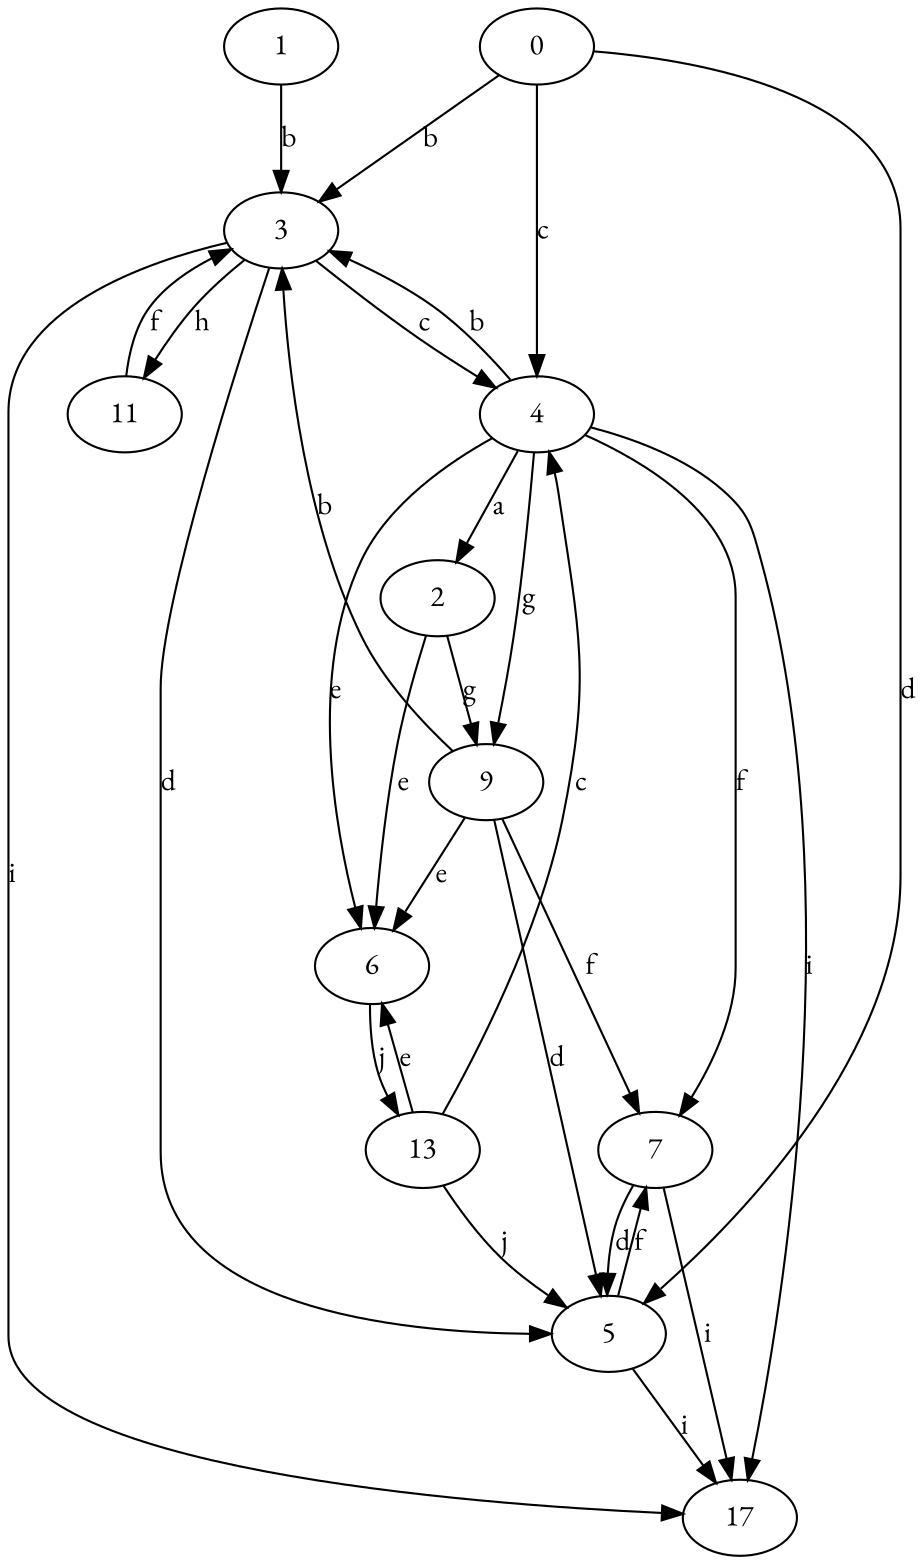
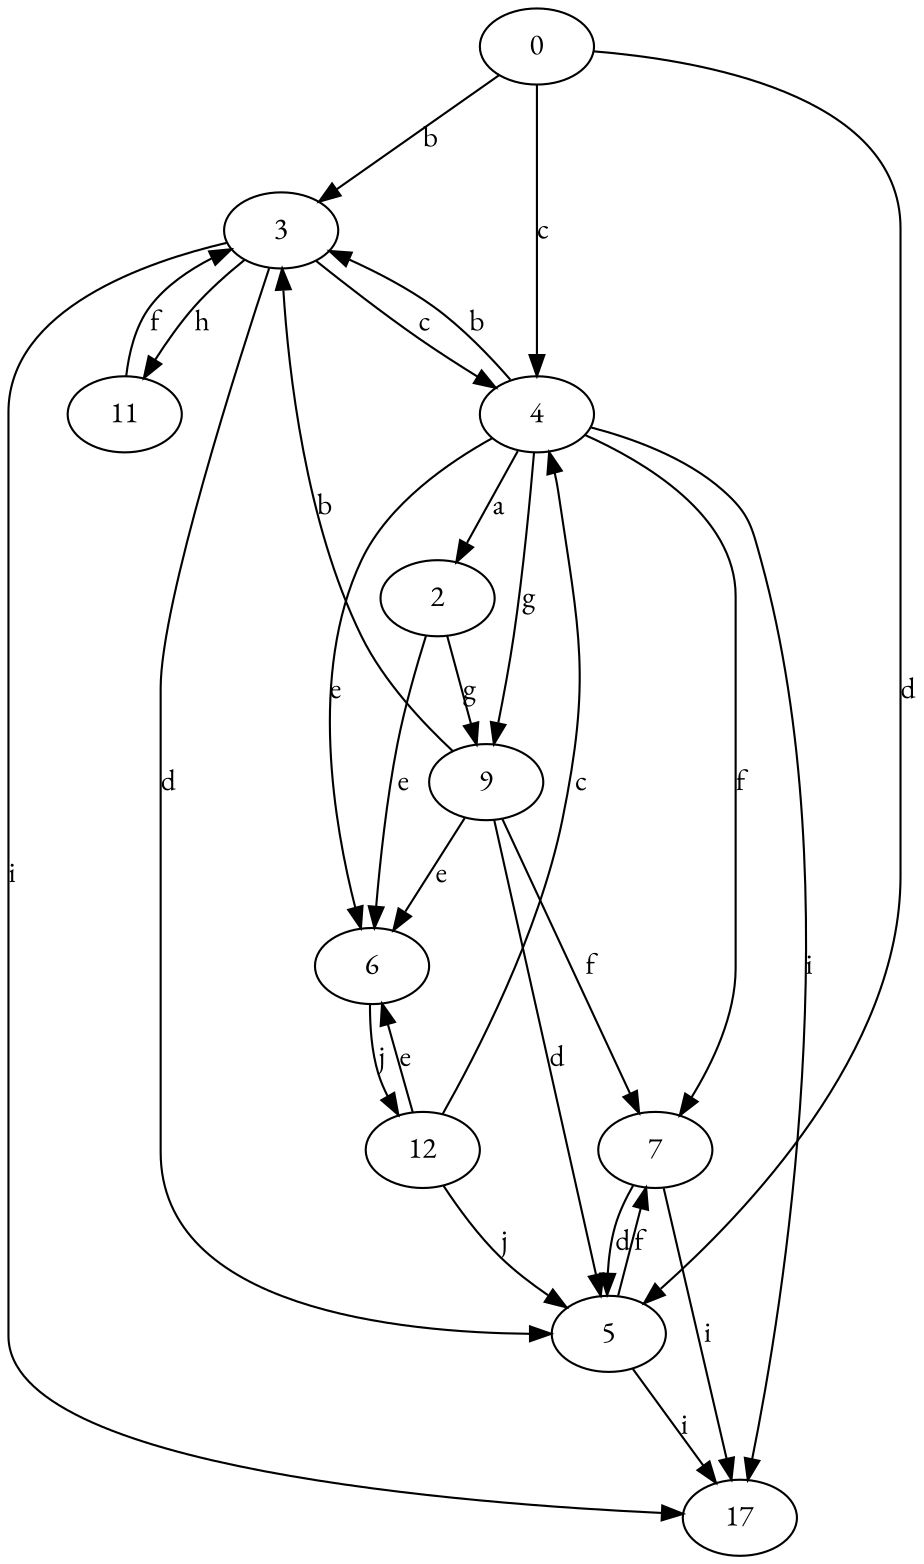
  strict digraph {
    fontname="EB Garamond"
    node [fontname="EB Garamond"]
    edge [fontname="EB Garamond"]
-   1
    3
    4
    5
    11
    n6 [label=17]
    0
    9
    2
    6
    7
-   13
-   1 -> 3 [label=b]
+   13 [label=12]
    3 -> 4 [label=c]
    3 -> 5 [label=d]
    3 -> 11 [label=h]
    3 -> n6 [label=i]
    4 -> 3 [label=b]
    4 -> n6 [label=i]
    4 -> 9 [label=g]
    4 -> 2 [label=a]
    4 -> 6 [label=e]
    4 -> 7 [label=f]
    5 -> n6 [label=i]
    5 -> 7 [label=f]
    11 -> 3 [label=f]
    0 -> 3 [label=b]
    0 -> 4 [label=c]
    0 -> 5 [label=d]
    9 -> 3 [label=b]
    9 -> 5 [label=d]
    9 -> 6 [label=e]
    9 -> 7 [label=f]
    2 -> 9 [label=g]
    2 -> 6 [label=e]
    6 -> 13 [label=j]
    7 -> 5 [label=d]
    7 -> n6 [label=i]
    13 -> 4 [label=c]
    13 -> 5 [label=j]
    13 -> 6 [label=e]
  }
